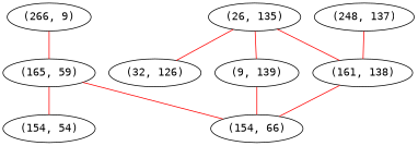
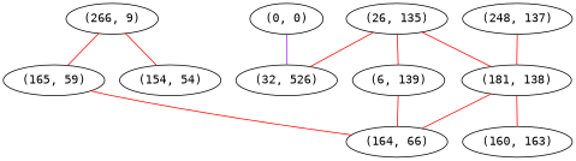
  graph {
    fontname="DejaVu Sans Mono"
    node [fontname="DejaVu Sans Mono"]
    edge [color=red fontname="DejaVu Sans Mono" weight=1]
    n1 [label="(266, 9)"]
    "(165, 59)"
    n3 [label="(154, 54)"]
-   "(164, 66)" [label="(154, 66)"]
-   "(32, 126)"
+   "(164, 66)"
+   "(0, 0)"
+   "(32, 126)" [label="(32, 526)"]
    n7 [label="(26, 135)"]
-   "(9, 139)"
-   "(161, 138)"
+   "(9, 139)" [label="(6, 139)"]
+   "(161, 138)" [label="(181, 138)"]
+   "(160, 163)"
    n11 [label="(248, 137)"]
    n1 -- "(165, 59)"
-   "(165, 59)" -- n3
+   n1 -- n3
    "(165, 59)" -- "(164, 66)"
+   "(0, 0)" -- "(32, 126)" [color=purple weight=4]
    n7 -- "(32, 126)"
    n7 -- "(9, 139)"
    n7 -- "(161, 138)"
    "(9, 139)" -- "(164, 66)"
    "(161, 138)" -- "(164, 66)"
+   "(161, 138)" -- "(160, 163)"
    n11 -- "(161, 138)"
  }
